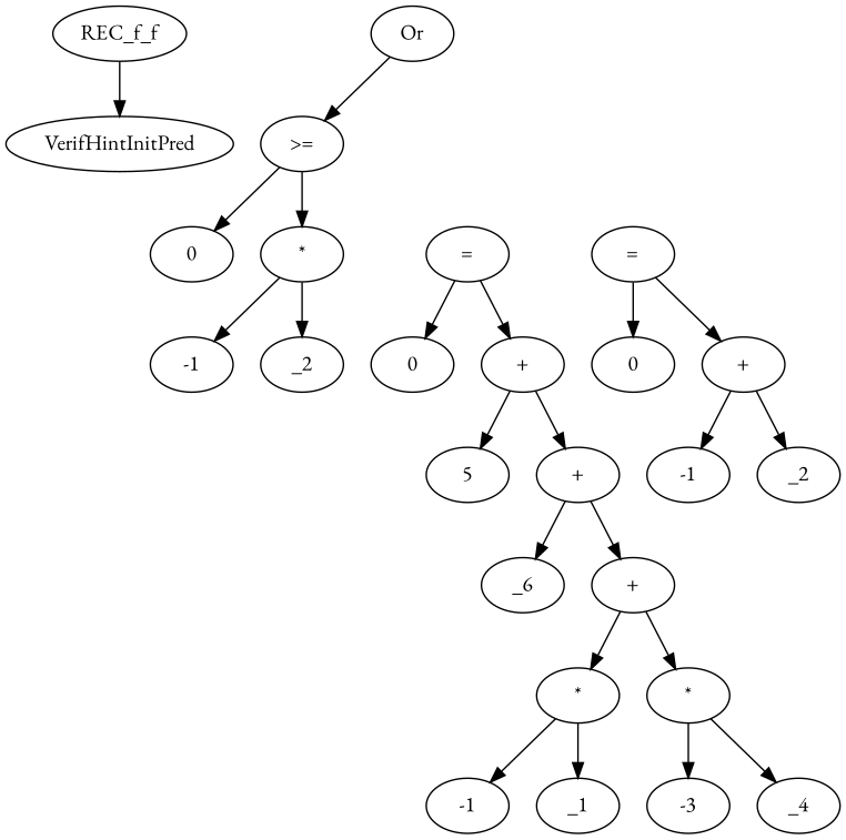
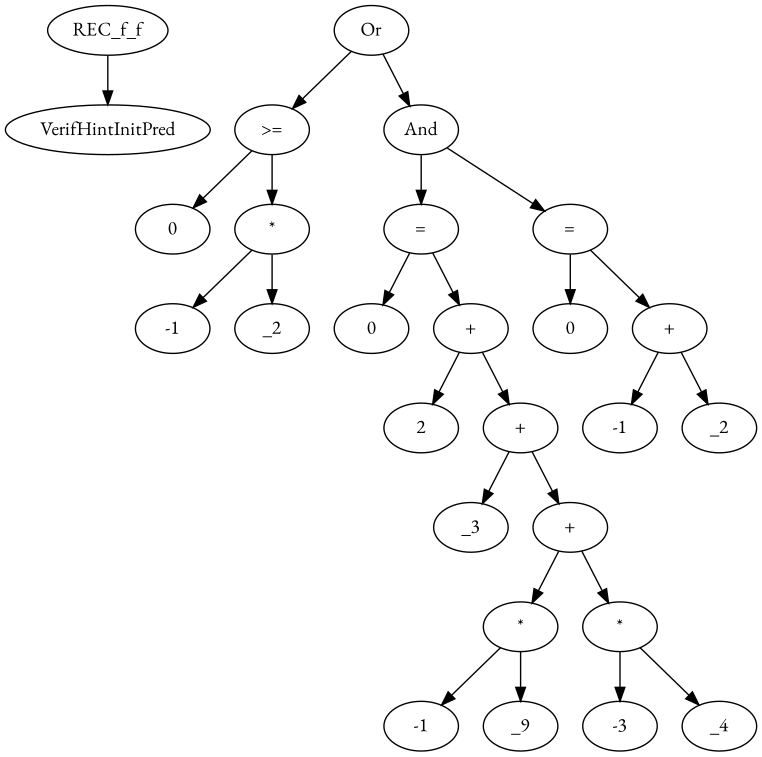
  digraph {
    fontname="EB Garamond"
    node [fontname="EB Garamond"]
    edge [fontname="EB Garamond"]
    n1 [label=REC_f_f]
    n2 [label=VerifHintInitPred]
    n3 [label=Or]
    n4 [label=">="]
+   n5 [label=And]
    n6 [label=0]
    n7 [label="*"]
    n8 [label="="]
    n9 [label="="]
    n10 [label=-1]
    n11 [label=_2]
    n12 [label=0]
    n13 [label="+"]
    n14 [label=0]
    n15 [label="+"]
-   n16 [label=5]
+   n16 [label=2]
    n17 [label="+"]
-   n18 [label=_6]
+   n18 [label=_3]
    n19 [label="+"]
    n20 [label="*"]
    n21 [label="*"]
    n22 [label=-1]
-   n23 [label=_1]
+   n23 [label=_9]
    n24 [label=-3]
    n25 [label=_4]
    n26 [label=-1]
    n27 [label=_2]
    n1 -> n2
    n3 -> n4
+   n3 -> n5
    n4 -> n6
    n4 -> n7
+   n5 -> n8
+   n5 -> n9
    n7 -> n10
    n7 -> n11
    n8 -> n12
    n8 -> n13
    n9 -> n14
    n9 -> n15
    n13 -> n16
    n13 -> n17
    n15 -> n26
    n15 -> n27
    n17 -> n18
    n17 -> n19
    n19 -> n20
    n19 -> n21
    n20 -> n22
    n20 -> n23
    n21 -> n24
    n21 -> n25
  }
